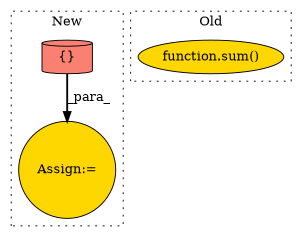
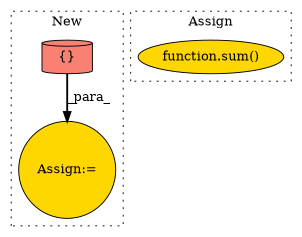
  digraph {
    node [style=filled fillcolor=gold]
    n1 [a=59 l="2,1" label="{}" s="11174,11174" shape=cylinder fillcolor=salmon]
    n2 [a=68 l=3 label="Assign:=" s=11171 shape=circle]
    n3 [a=75 l="4,1" label="function.sum()" s="12682,12700" shape=ellipse]
    subgraph cluster_1 {
      label=New
      style=dotted
      n1
      n2
    }
    subgraph cluster_2 {
-     label=Old
+     label=Assign
      style=dotted
      n3
    }
    n1 -> n2 [label=_para_ style=bold arrowhead=normal]
  }
